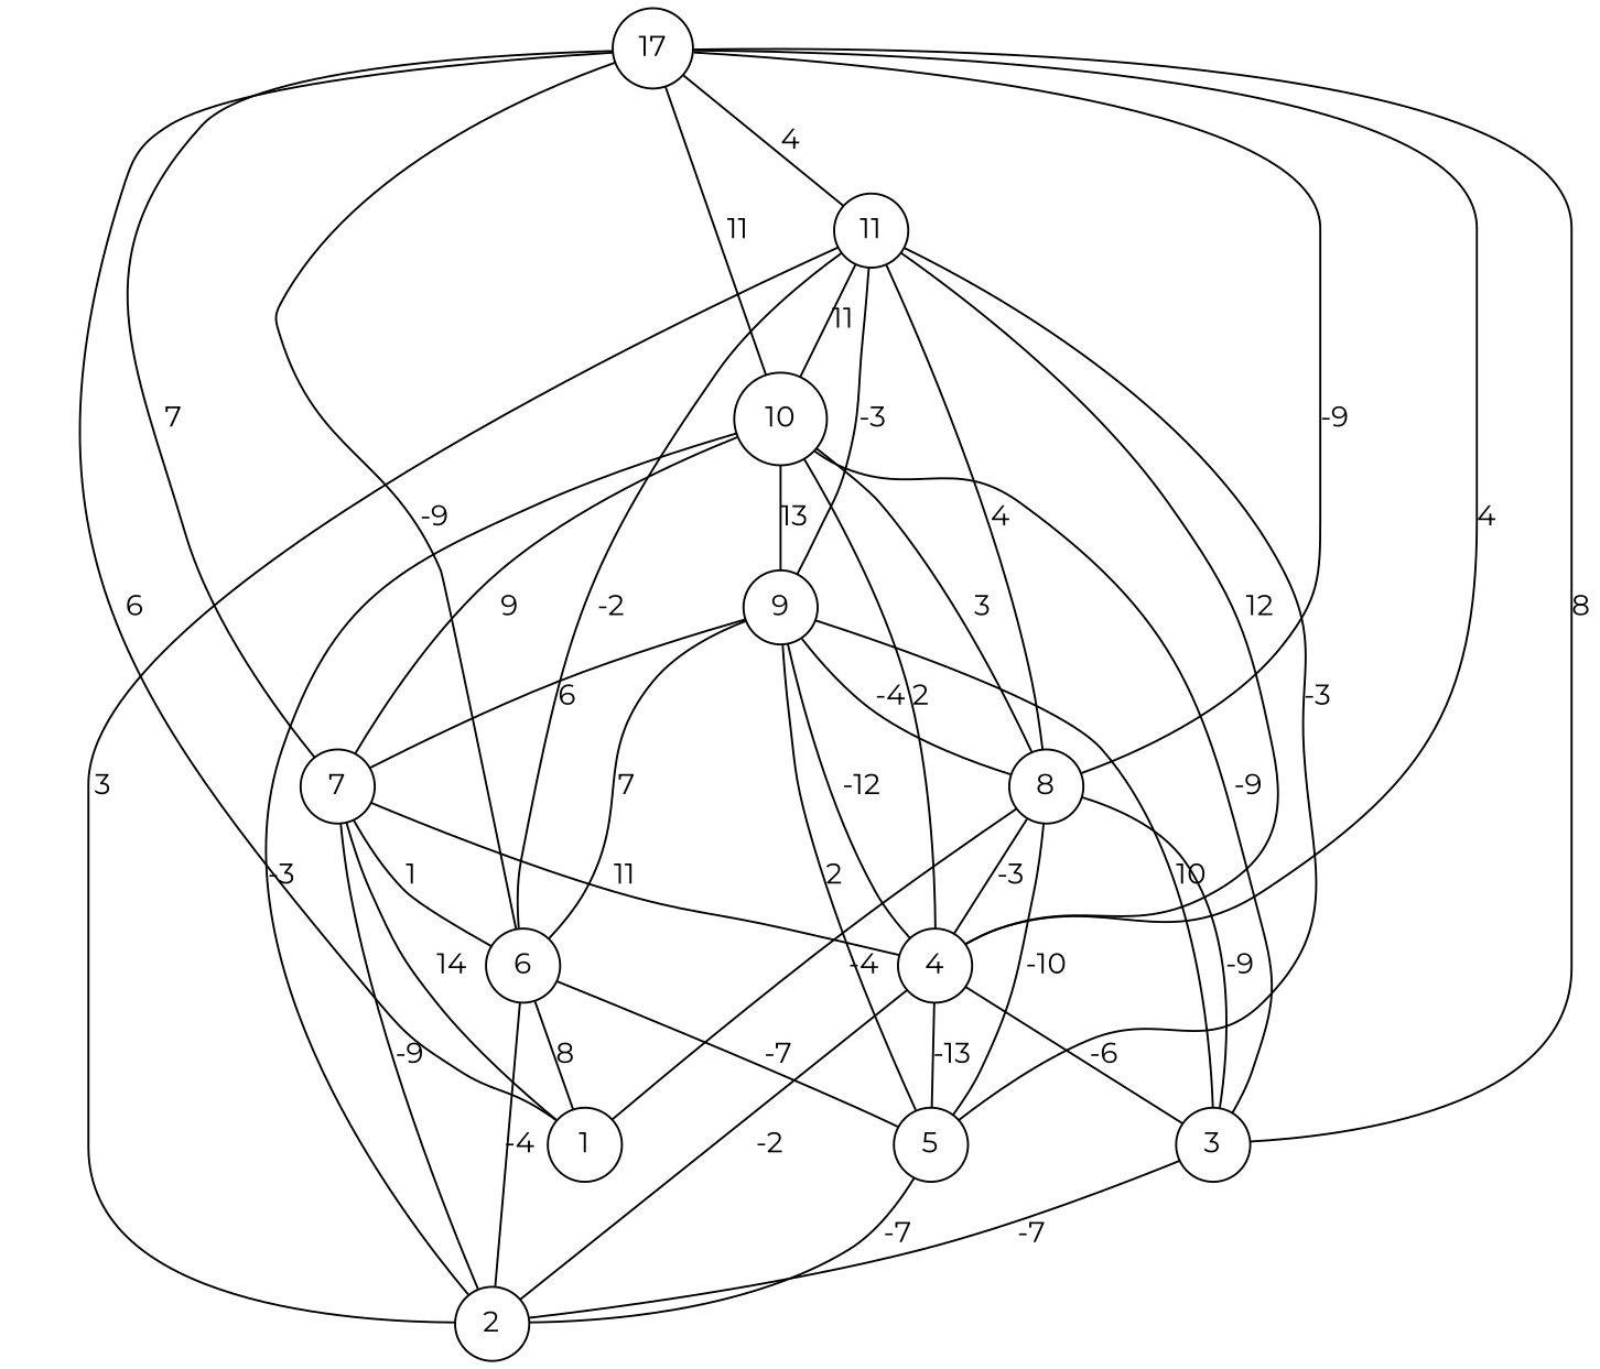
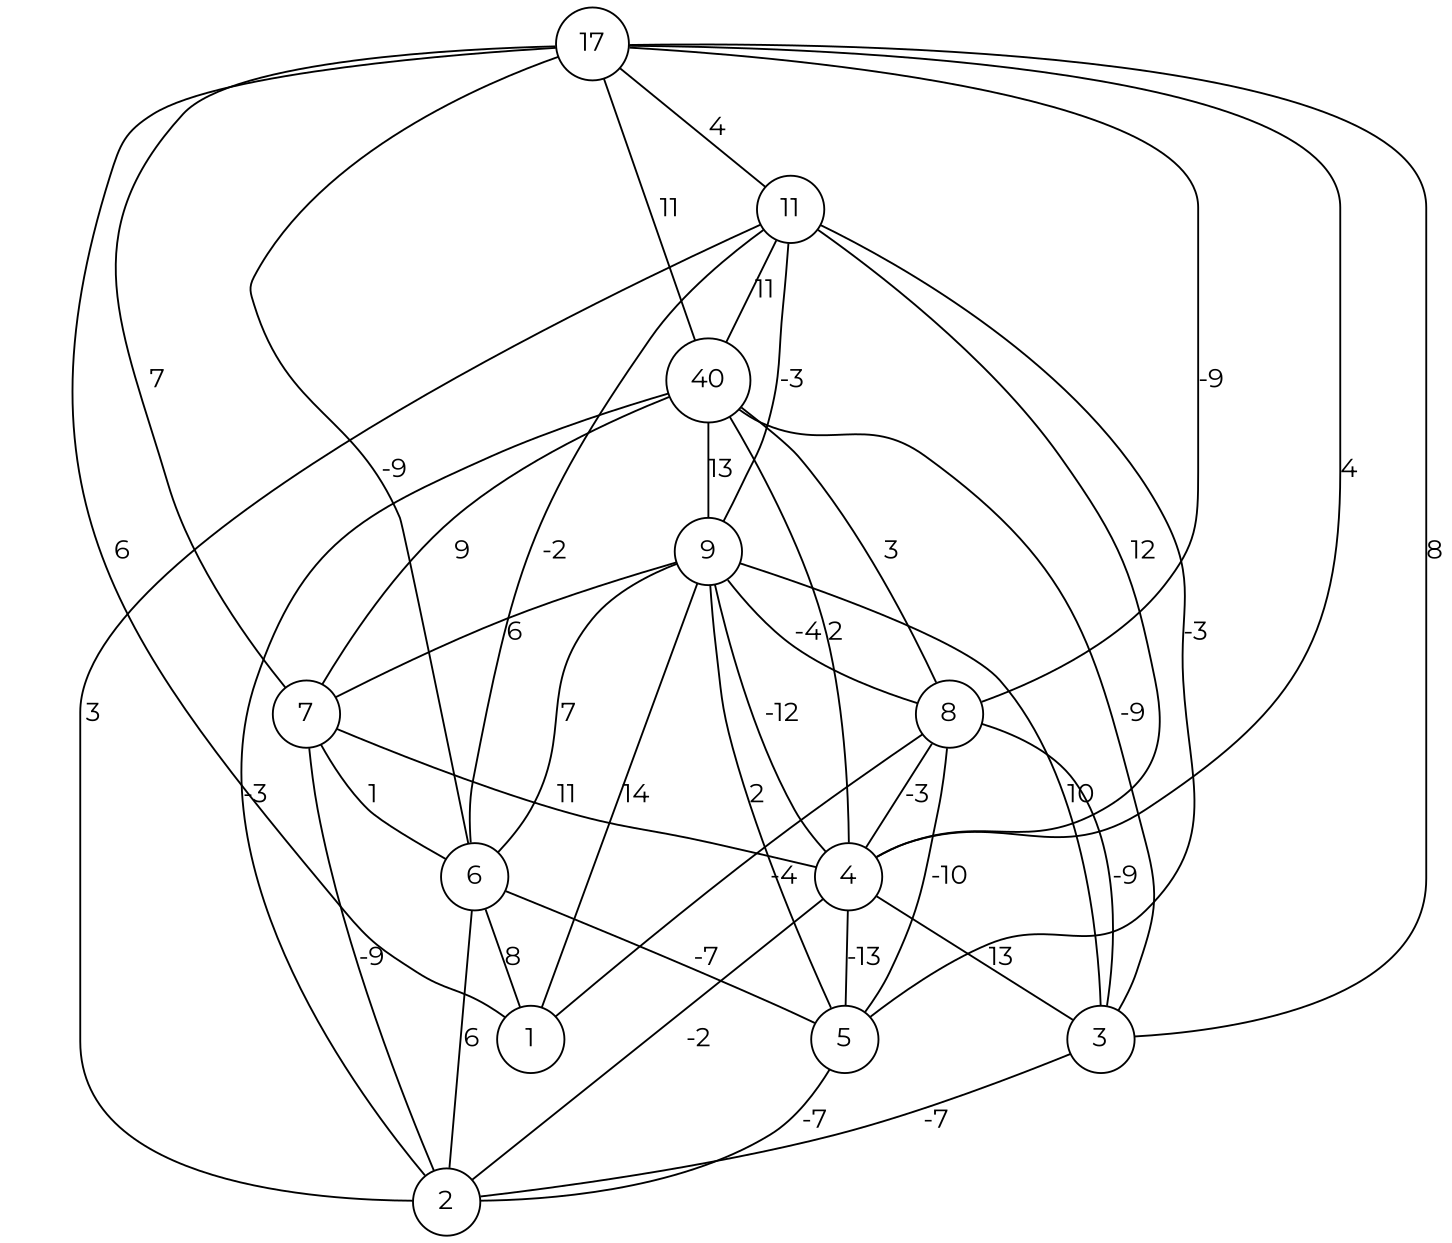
  graph {
    fontname=Montserrat
    node [fontname=Montserrat shape=circle]
    edge [fontname=Montserrat]
    n1 [label=17]
    1
    3
    4
    6
    7
    8
-   10
+   10 [label=40]
    11
    2
    5
    9
    n1 -- 1 [label=6]
    n1 -- 3 [label=8]
    n1 -- 4 [label=4]
    n1 -- 6 [label=-9]
    n1 -- 7 [label=7]
    n1 -- 8 [label=-9]
    n1 -- 10 [label=11]
    n1 -- 11 [label=4]
    3 -- 2 [label=-7]
-   4 -- 3 [label=-6]
+   4 -- 3 [label=13]
    4 -- 2 [label=-2]
    4 -- 5 [label=-13]
    6 -- 1 [label=8]
-   6 -- 2 [label=-4]
+   6 -- 2 [label=6]
    6 -- 5 [label=-7]
-   7 -- 1 [label=14]
+   9 -- 1 [label=14]
    7 -- 4 [label=11]
    7 -- 6 [label=1]
    7 -- 2 [label=-9]
    8 -- 1 [label=-4]
    8 -- 3 [label=-9]
    8 -- 4 [label=-3]
    8 -- 5 [label=-10]
    10 -- 3 [label=-9]
    10 -- 4 [label=2]
    10 -- 7 [label=9]
    10 -- 8 [label=3]
    10 -- 2 [label=-3]
    10 -- 9 [label=13]
    11 -- 4 [label=12]
    11 -- 6 [label=-2]
-   11 -- 8 [label=4]
    11 -- 10 [label=11]
    11 -- 2 [label=3]
    11 -- 5 [label=-3]
    11 -- 9 [label=-3]
    5 -- 2 [label=-7]
    9 -- 3 [label=10]
    9 -- 4 [label=-12]
    9 -- 6 [label=7]
    9 -- 7 [label=6]
    9 -- 8 [label=-4]
    9 -- 5 [label=2]
  }
